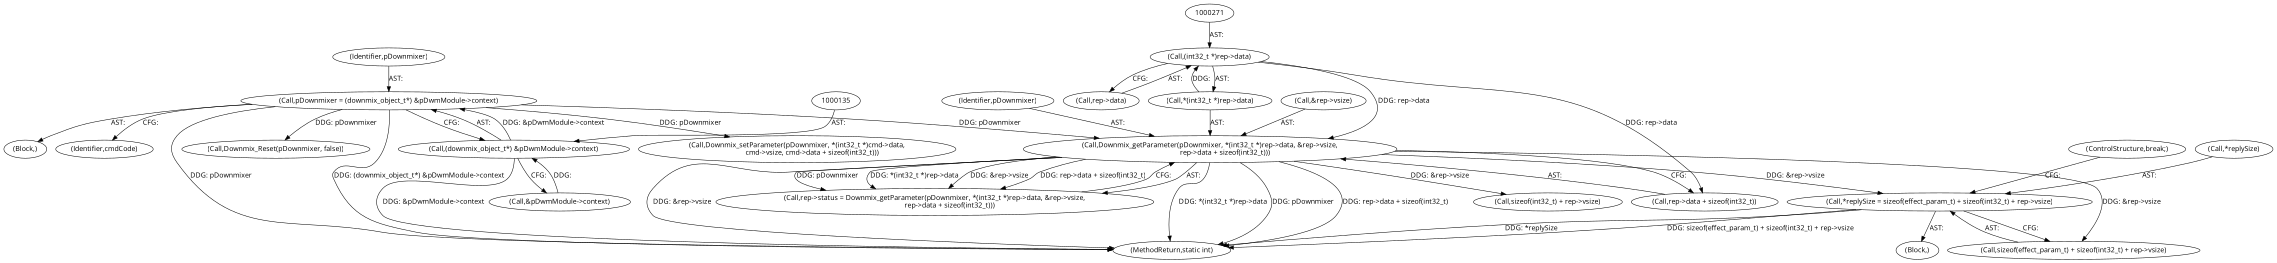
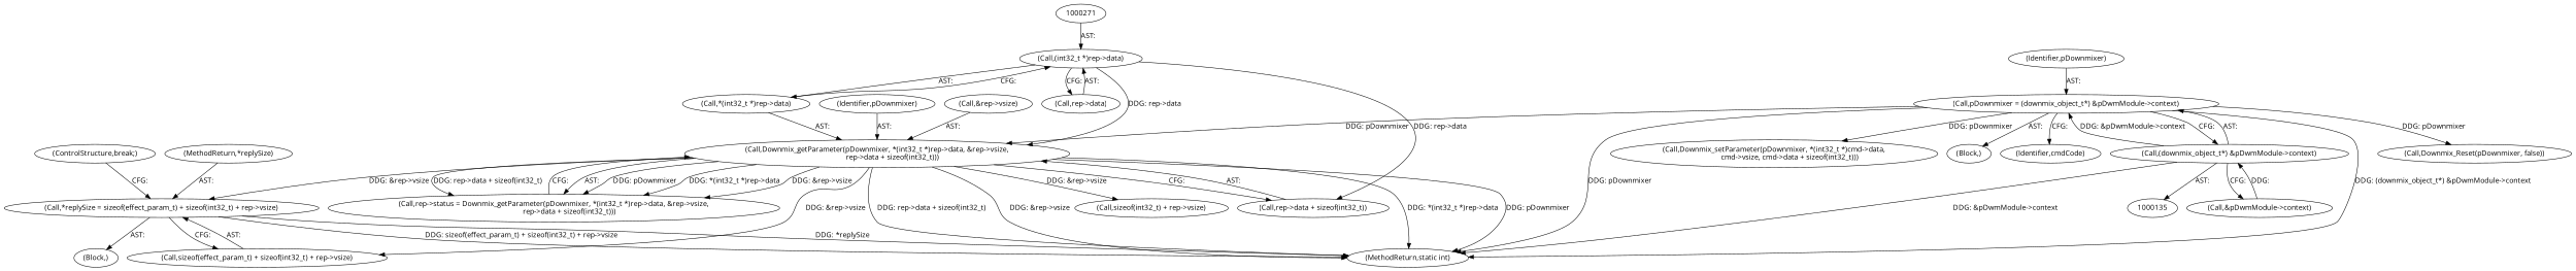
  digraph {
    fontname="Open Sans"
    node [fontname="Open Sans"]
    edge [fontname="Open Sans"]
    n1 [label="(Call,*replySize = sizeof(effect_param_t) + sizeof(int32_t) + rep->vsize)"]
    n2 [label="(Call,sizeof(effect_param_t) + sizeof(int32_t) + rep->vsize)"]
    n3 [label="(MethodReturn,static int)"]
    n4 [label="(Block,)"]
    n5 [label="(Call,Downmix_getParameter(pDownmixer, *(int32_t *)rep->data, &rep->vsize,\n                rep->data + sizeof(int32_t)))"]
    n6 [label="(Call,rep->status = Downmix_getParameter(pDownmixer, *(int32_t *)rep->data, &rep->vsize,\n                rep->data + sizeof(int32_t)))"]
    n7 [label="(Call,sizeof(int32_t) + rep->vsize)"]
    n8 [label="(Call,rep->data + sizeof(int32_t))"]
    n9 [label="(Call,pDownmixer = (downmix_object_t*) &pDwmModule->context)"]
    n10 [label="(Call,(downmix_object_t*) &pDwmModule->context)"]
    n11 [label="(Call,Downmix_Reset(pDownmixer, false))"]
    n12 [label="(Call,Downmix_setParameter(pDownmixer, *(int32_t *)cmd->data,\n                cmd->vsize, cmd->data + sizeof(int32_t)))"]
    n13 [label="(Block,)"]
    n14 [label="(Identifier,cmdCode)"]
    n15 [label="(Call,&pDwmModule->context)"]
    n16 [label="(Call,(int32_t *)rep->data)"]
    n17 [label="(Call,*(int32_t *)rep->data)"]
    n18 [label="(Call,rep->data)"]
-   n19 [label="(Call,*replySize)"]
+   n19 [label="(MethodReturn,*replySize)"]
    n20 [label="(Identifier,pDownmixer)"]
    n21 [label="(ControlStructure,break;)"]
    n22 [label="(Identifier,pDownmixer)"]
    n23 [label="(Call,&rep->vsize)"]
    1000135
    1000271
    n1 -> n2 [label="CFG: "]
    n1 -> n3 [label="DDG: *replySize"]
    n1 -> n3 [label="DDG: sizeof(effect_param_t) + sizeof(int32_t) + rep->vsize"]
    n1 -> n4 [label="AST: "]
    n2 -> n1 [label="AST: "]
    n5 -> n1 [label="DDG: &rep->vsize"]
    n5 -> n2 [label="DDG: &rep->vsize"]
    n5 -> n3 [label="DDG: &rep->vsize"]
    n5 -> n3 [label="DDG: *(int32_t *)rep->data"]
    n5 -> n3 [label="DDG: pDownmixer"]
    n5 -> n3 [label="DDG: rep->data + sizeof(int32_t)"]
    n5 -> n6 [label="AST: "]
    n5 -> n6 [label="DDG: pDownmixer"]
    n5 -> n6 [label="DDG: *(int32_t *)rep->data"]
    n5 -> n6 [label="DDG: &rep->vsize"]
    n5 -> n6 [label="DDG: rep->data + sizeof(int32_t)"]
    n5 -> n7 [label="DDG: &rep->vsize"]
    n5 -> n8 [label="CFG: "]
    n6 -> n5 [label="CFG: "]
    n8 -> n5 [label="AST: "]
    n9 -> n3 [label="DDG: (downmix_object_t*) &pDwmModule->context"]
    n9 -> n3 [label="DDG: pDownmixer"]
    n9 -> n5 [label="DDG: pDownmixer"]
    n9 -> n10 [label="CFG: "]
    n9 -> n11 [label="DDG: pDownmixer"]
    n9 -> n12 [label="DDG: pDownmixer"]
    n9 -> n13 [label="AST: "]
    n9 -> n14 [label="CFG: "]
    n10 -> n3 [label="DDG: &pDwmModule->context"]
    n10 -> n9 [label="AST: "]
    n10 -> n9 [label="DDG: &pDwmModule->context"]
    n10 -> n15 [label="CFG: "]
    n15 -> n10 [label="DDG: "]
    n16 -> n5 [label="DDG: rep->data"]
    n16 -> n8 [label="DDG: rep->data"]
    n16 -> n17 [label="AST: "]
    n16 -> n18 [label="CFG: "]
    n17 -> n5 [label="AST: "]
-   n17 -> n16 [label="DDG: "]
+   n17 -> n16 [label="CFG: "]
    n18 -> n16 [label="AST: "]
    n19 -> n1 [label="AST: "]
    n20 -> n9 [label="AST: "]
    n21 -> n1 [label="CFG: "]
    n22 -> n5 [label="AST: "]
    n23 -> n5 [label="AST: "]
-   1000135 -> n10 [label="AST: "]
+   n10 -> 1000135 [label="AST: "]
    1000271 -> n16 [label="AST: "]
  }
